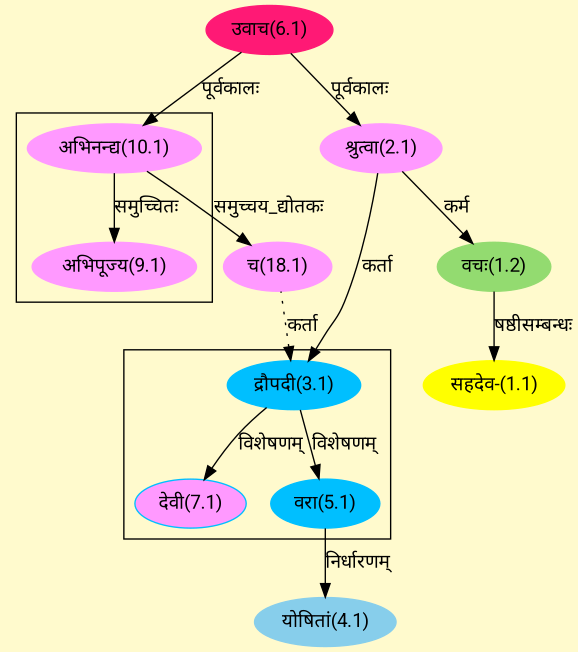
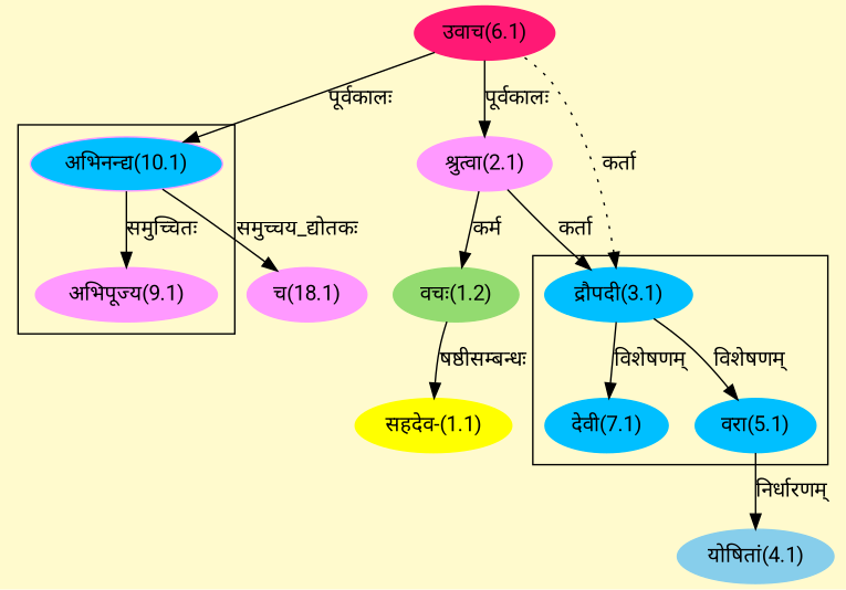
  digraph {
    bgcolor=lemonchiffon1
    compound=true
    fontname=Roboto
    rankdir=BT
    node [color="#FF99FF" fontname=Roboto style=filled]
    edge [dir=back fontname=Roboto]
    n1 [color="#00BFFF" label="वरा(5.1)"]
    n2 [color="#00BFFF" label="द्रौपदी(3.1)"]
-   n3 [color="#00BFFF" label="देवी(7.1)" fillcolor="#FF99FF"]
+   n3 [color="#00BFFF" label="देवी(7.1)"]
    n4 [label="अभिपूज्य(9.1)"]
-   n5 [label="अभिनन्द्य(10.1)"]
+   n5 [label="अभिनन्द्य(10.1)" fillcolor="#00BFFF"]
    n6 [label="श्रुत्वा(2.1)"]
    n7 [color="#FF1975" label="उवाच(6.1)"]
    n8 [color="#FFFF00" label="सहदेव-(1.1)"]
    n9 [color="#93DB70" label="वचः(1.2)"]
    n10 [color="#87CEEB" label="योषितां(4.1)"]
    n11 [label="च(18.1)"]
    subgraph cluster_1 {
      n1
      n2
      n3
    }
    subgraph cluster_2 {
      n4
      n5
    }
    n1 -> n2 [label="विशेषणम्"]
    n2 -> n6 [label="कर्ता"]
-   n2 -> n11 [label="कर्ता" style=dotted]
+   n2 -> n7 [label="कर्ता" style=dotted]
    n3 -> n2 [label="विशेषणम्"]
    n4 -> n5 [label="समुच्चितः"]
    n5 -> n7 [label="पूर्वकालः"]
    n6 -> n7 [label="पूर्वकालः"]
    n8 -> n9 [label="षष्ठीसम्बन्धः"]
    n9 -> n6 [label="कर्म"]
    n10 -> n1 [label="निर्धारणम्"]
    n11 -> n5 [label="समुच्चय_द्योतकः"]
  }
